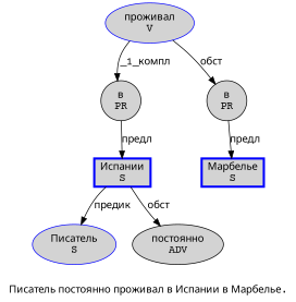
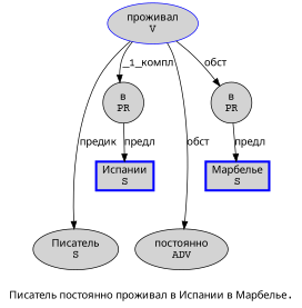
  digraph {
    fontname="Courier Prime"
    label="Писатель постоянно проживал в Испании в Марбелье."
    node [fillcolor=lightgray fontname="Courier Prime" penwidth=1 shape=ellipse style=filled]
    edge [fontname="Courier Prime"]
-   n1 [label="Писатель\nS" color=blue]
+   n1 [label="Писатель\nS"]
    n2 [label="постоянно\nADV"]
    n3 [color=blue label="проживал\nV"]
    n4 [label="в\nPR"]
    n5 [label="в\nPR"]
    n6 [color=blue label="Испании\nS" penwidth=3 shape=box]
    n7 [color=blue label="Марбелье\nS" penwidth=3 shape=box]
-   n6 -> n1 [label="предик"]
-   n6 -> n2 [label="обст"]
+   n3 -> n1 [label="предик"]
+   n3 -> n2 [label="обст"]
    n3 -> n4 [label="_1_компл"]
    n3 -> n5 [label="обст"]
    n4 -> n6 [label="предл"]
    n5 -> n7 [label="предл"]
  }
